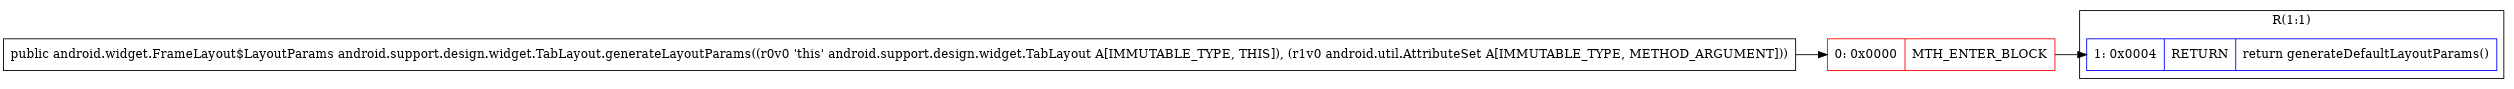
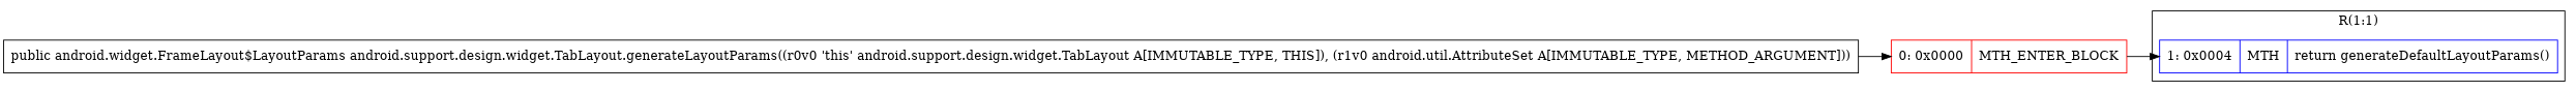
  digraph {
    rankdir=LR
    node [shape=record]
-   n1 [color=blue label="{1\:\ 0x0004|RETURN\l|return generateDefaultLayoutParams()\l}"]
+   n1 [color=blue label="{1\:\ 0x0004|MTH\l|return generateDefaultLayoutParams()\l}"]
    n2 [color=red label="{0\:\ 0x0000|MTH_ENTER_BLOCK\l}"]
    n3 [label="{public android.widget.FrameLayout$LayoutParams android.support.design.widget.TabLayout.generateLayoutParams((r0v0 'this' android.support.design.widget.TabLayout A[IMMUTABLE_TYPE, THIS]), (r1v0 android.util.AttributeSet A[IMMUTABLE_TYPE, METHOD_ARGUMENT])) }"]
    subgraph cluster_1 {
      label="R(1:1)"
      n1
    }
    n2 -> n1
    n3 -> n2
  }
